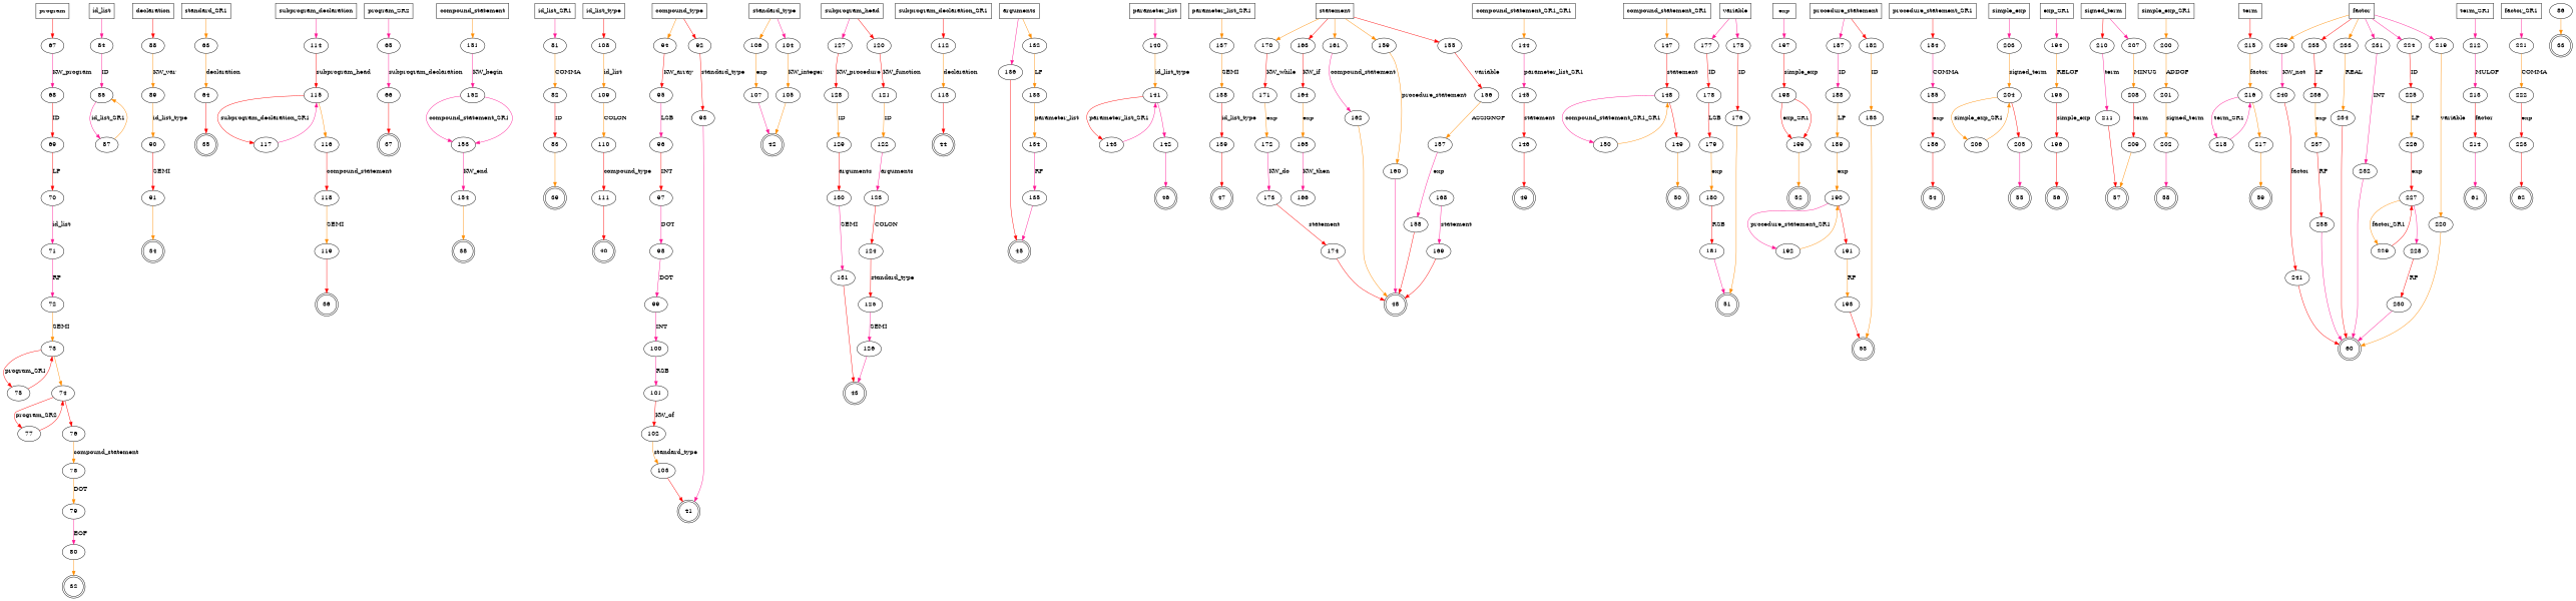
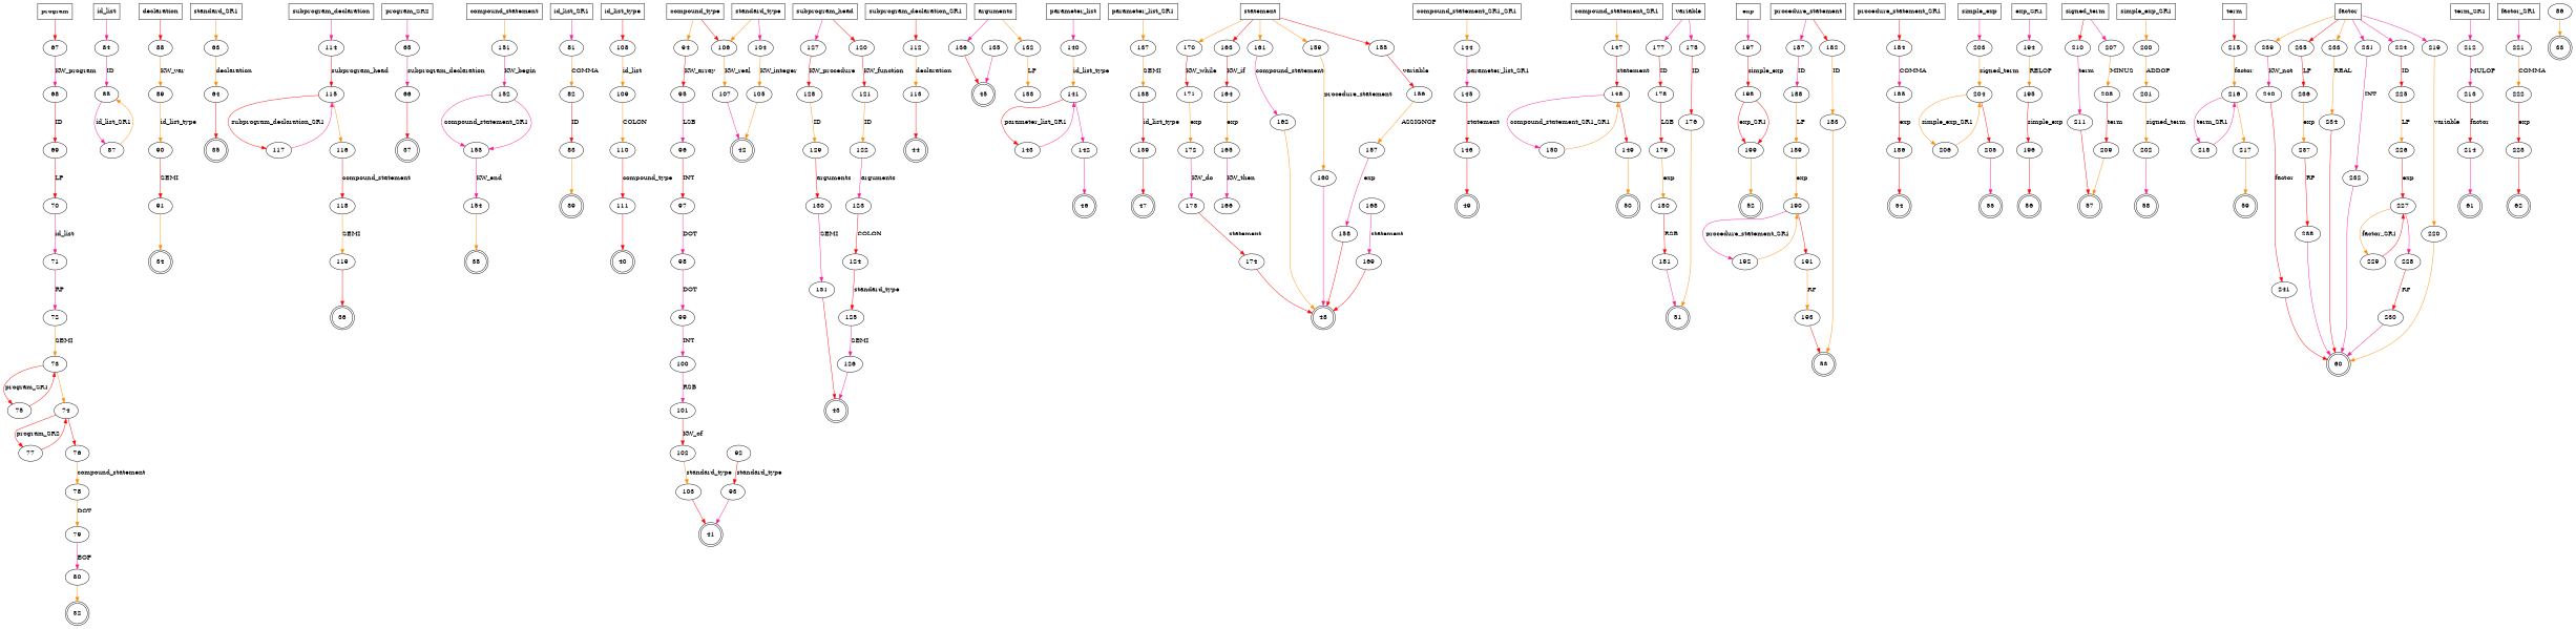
  digraph {
    rankdir=TB
    edge [color=red]
    n1 [label=program shape=box]
    67
    68
    n4 [label=id_list shape=box]
    84
    85
    n7 [label=declaration shape=box]
    88
    89
    n10 [label=standard_SR1 shape=box]
    63
    64
    n13 [label=subprogram_declaration shape=box]
    114
    115
    n16 [label=program_SR2 shape=box]
    65
    66
    n19 [label=compound_statement shape=box]
    151
    152
    n22 [label=id_list_SR1 shape=box]
    81
    82
    n25 [label=id_list_type shape=box]
    108
    109
    n28 [label=compound_type shape=box]
    94
    92
    95
    93
    n33 [label=standard_type shape=box]
    106
    104
    107
    105
    n38 [label=subprogram_head shape=box]
    127
    120
    128
    121
    n43 [label=subprogram_declaration_SR1 shape=box]
    112
    113
    n46 [label=arguments shape=box]
    136
    132
    45 [shape=doublecircle]
    133
    n51 [label=parameter_list shape=box]
    140
    141
    n54 [label=parameter_list_SR1 shape=box]
    137
    138
    n57 [label=statement shape=box]
    170
    163
    161
    159
    155
    171
    164
    162
    160
    156
    n68 [label=compound_statement_SR1_SR1 shape=box]
    144
    145
    n71 [label=compound_statement_SR1 shape=box]
    147
    148
    n74 [label=variable shape=box]
    177
    175
    178
    176
    n79 [label=exp shape=box]
    197
    198
    n82 [label=procedure_statement shape=box]
    187
    182
    188
    183
    n87 [label=procedure_statement_SR1 shape=box]
    184
    185
    n90 [label=simple_exp shape=box]
    203
    204
    n93 [label=exp_SR1 shape=box]
    194
    195
    n96 [label=signed_term shape=box]
    210
    207
    211
    208
    n101 [label=simple_exp_SR1 shape=box]
    200
    201
    n104 [label=term shape=box]
    215
    216
    n107 [label=factor shape=box]
    239
    235
    233
    231
    224
    219
    240
    236
    234
    232
    225
    220
    n120 [label=term_SR1 shape=box]
    212
    213
    n123 [label=factor_SR1 shape=box]
    221
    222
    62 [shape=doublecircle]
    61 [shape=doublecircle]
    60 [shape=doublecircle]
    59 [shape=doublecircle]
    58 [shape=doublecircle]
    57 [shape=doublecircle]
    56 [shape=doublecircle]
    55 [shape=doublecircle]
    54 [shape=doublecircle]
    53 [shape=doublecircle]
    52 [shape=doublecircle]
    51 [shape=doublecircle]
    50 [shape=doublecircle]
    49 [shape=doublecircle]
    48 [shape=doublecircle]
    47 [shape=doublecircle]
    46 [shape=doublecircle]
    44 [shape=doublecircle]
    43 [shape=doublecircle]
    42 [shape=doublecircle]
    41 [shape=doublecircle]
    40 [shape=doublecircle]
    39 [shape=doublecircle]
    38 [shape=doublecircle]
    37 [shape=doublecircle]
    36 [shape=doublecircle]
    35 [shape=doublecircle]
    34 [shape=doublecircle]
    33 [shape=doublecircle]
    32 [shape=doublecircle]
    69
    70
    71
    72
    73
    75
    74
    77
    76
    78
    79
    80
    87
    86
    90
    91
    117
    116
    118
    119
    153
    154
    83
    110
    111
    96
    97
    98
    99
    100
    101
    102
    103
    129
    130
    131
    122
    123
    124
    125
    126
-   134
    135
    143
    142
    139
    172
    173
    174
    165
    166
    168
    169
    157
    158
    146
    150
    149
    179
    180
    181
    199
    189
    190
    192
    191
    193
    186
    206
    205
    196
    209
    202
    218
    217
    241
    237
    238
    226
    227
    229
    228
    230
    214
    223
    n1 -> 67
    67 -> 68 [color=deeppink label=KW_program]
    68 -> 69 [label=ID]
    n4 -> 84 [color=deeppink]
    84 -> 85 [color=deeppink label=ID]
    85 -> 87 [color=deeppink label=id_list_SR1]
    n7 -> 88
    88 -> 89 [color=darkorange label=KW_var]
    89 -> 90 [color=darkorange label=id_list_type]
    n10 -> 63 [color=darkorange]
    63 -> 64 [color=darkorange label=declaration]
    64 -> 35
    n13 -> 114 [color=deeppink]
    114 -> 115 [label=subprogram_head]
    115 -> 117 [label=subprogram_declaration_SR1]
    115 -> 116 [color=darkorange]
    n16 -> 65 [color=deeppink]
    65 -> 66 [color=deeppink label=subprogram_declaration]
    66 -> 37
    n19 -> 151 [color=darkorange]
    151 -> 152 [color=deeppink label=KW_begin]
    152 -> 153 [color=deeppink label=compound_statement_SR1]
    152 -> 153 [color=deeppink]
    n22 -> 81 [color=deeppink]
    81 -> 82 [color=darkorange label=COMMA]
    82 -> 83 [label=ID]
    n25 -> 108
    108 -> 109 [color=darkorange label=id_list]
    109 -> 110 [color=darkorange label=COLON]
    n28 -> 94 [color=darkorange]
-   n28 -> 92
+   n28 -> 106
    94 -> 95 [label=KW_array]
    92 -> 93 [label=standard_type]
    95 -> 96 [color=deeppink label=LSB]
    93 -> 41 [color=deeppink]
    n33 -> 106 [color=darkorange]
    n33 -> 104 [color=deeppink]
-   106 -> 107 [color=darkorange label=exp]
+   106 -> 107 [color=darkorange label=KW_real]
    104 -> 105 [color=darkorange label=KW_integer]
    107 -> 42 [color=deeppink]
    105 -> 42 [color=darkorange]
    n38 -> 127 [color=deeppink]
    n38 -> 120
    127 -> 128 [label=KW_procedure]
    120 -> 121 [label=KW_function]
    128 -> 129 [color=darkorange label=ID]
    121 -> 122 [color=darkorange label=ID]
    n43 -> 112
    112 -> 113 [color=darkorange label=declaration]
    113 -> 44
    n46 -> 136 [color=deeppink]
    n46 -> 132 [color=darkorange]
    136 -> 45
    132 -> 133 [color=darkorange label=LP]
-   133 -> 134 [color=darkorange label=parameter_list]
    n51 -> 140 [color=deeppink]
    140 -> 141 [color=darkorange label=id_list_type]
    141 -> 143 [label=parameter_list_SR1]
    141 -> 142 [color=deeppink]
    n54 -> 137 [color=darkorange]
    137 -> 138 [color=darkorange label=SEMI]
    138 -> 139 [label=id_list_type]
    n57 -> 170 [color=darkorange]
    n57 -> 163
    n57 -> 161 [color=darkorange]
    n57 -> 159 [color=darkorange]
    n57 -> 155
    170 -> 171 [label=KW_while]
    163 -> 164 [label=KW_if]
    161 -> 162 [color=deeppink label=compound_statement]
    159 -> 160 [color=darkorange label=procedure_statement]
    155 -> 156 [label=variable]
    171 -> 172 [color=darkorange label=exp]
    164 -> 165 [color=darkorange label=exp]
    162 -> 48 [color=darkorange]
    160 -> 48 [color=deeppink]
    156 -> 157 [color=darkorange label=ASSIGNOP]
    n68 -> 144 [color=darkorange]
    144 -> 145 [color=deeppink label=parameter_list_SR1]
    145 -> 146 [label=statement]
    n71 -> 147 [color=darkorange]
    147 -> 148 [label=statement]
    148 -> 150 [color=deeppink label=compound_statement_SR1_SR1]
    148 -> 149
    n74 -> 177 [color=deeppink]
    n74 -> 175 [color=deeppink]
    177 -> 178 [label=ID]
    175 -> 176 [label=ID]
    178 -> 179 [label=LSB]
    176 -> 51 [color=darkorange]
    n79 -> 197 [color=deeppink]
    197 -> 198 [label=simple_exp]
    198 -> 199 [label=exp_SR1]
    198 -> 199
    n82 -> 187 [color=deeppink]
    n82 -> 182
    187 -> 188 [color=deeppink label=ID]
    182 -> 183 [color=darkorange label=ID]
    188 -> 189 [color=darkorange label=LP]
    183 -> 53 [color=darkorange]
    n87 -> 184
    184 -> 185 [color=deeppink label=COMMA]
    185 -> 186 [label=exp]
    n90 -> 203 [color=deeppink]
    203 -> 204 [color=darkorange label=signed_term]
    204 -> 206 [color=darkorange label=simple_exp_SR1]
    204 -> 205
    n93 -> 194 [color=deeppink]
    194 -> 195 [color=darkorange label=RELOP]
    195 -> 196 [label=simple_exp]
    n96 -> 210
    n96 -> 207 [color=deeppink]
    210 -> 211 [color=deeppink label=term]
    207 -> 208 [color=darkorange label=MINUS]
    211 -> 57
    208 -> 209 [label=term]
    n101 -> 200 [color=darkorange]
    200 -> 201 [color=darkorange label=ADDOP]
    201 -> 202 [color=darkorange label=signed_term]
    n104 -> 215
    215 -> 216 [color=darkorange label=factor]
    216 -> 218 [color=deeppink label=term_SR1]
    216 -> 217 [color=darkorange]
    n107 -> 239 [color=darkorange]
    n107 -> 235
    n107 -> 233 [color=darkorange]
    n107 -> 231 [color=deeppink]
    n107 -> 224 [color=deeppink]
    n107 -> 219 [color=deeppink]
    239 -> 240 [color=deeppink label=KW_not]
    235 -> 236 [label=LP]
    233 -> 234 [color=darkorange label=REAL]
    231 -> 232 [color=deeppink label=INT]
    224 -> 225 [label=ID]
    219 -> 220 [color=darkorange label=variable]
    240 -> 241 [label=factor]
    236 -> 237 [color=darkorange label=exp]
    234 -> 60
    232 -> 60 [color=deeppink]
    225 -> 226 [color=darkorange label=LP]
    220 -> 60 [color=darkorange]
    n120 -> 212 [color=deeppink]
    212 -> 213 [color=deeppink label=MULOP]
    213 -> 214 [label=factor]
    n123 -> 221 [color=deeppink]
    221 -> 222 [color=darkorange label=COMMA]
    222 -> 223 [label=exp]
    69 -> 70 [label=LP]
    70 -> 71 [color=deeppink label=id_list]
    71 -> 72 [color=deeppink label=RP]
    72 -> 73 [color=darkorange label=SEMI]
    73 -> 75 [label=program_SR1]
    73 -> 74 [color=darkorange]
    75 -> 73
    74 -> 77 [label=program_SR2]
    74 -> 76
    77 -> 74
    76 -> 78 [color=darkorange label=compound_statement]
    78 -> 79 [color=darkorange label=DOT]
    79 -> 80 [color=deeppink label=EOF]
    80 -> 32 [color=darkorange]
    87 -> 85 [color=darkorange]
    86 -> 33 [color=darkorange]
    90 -> 91 [label=SEMI]
    91 -> 34 [color=darkorange]
    117 -> 115 [color=deeppink]
    116 -> 118 [label=compound_statement]
    118 -> 119 [color=darkorange label=SEMI]
    119 -> 36
    153 -> 154 [color=deeppink label=KW_end]
    154 -> 38 [color=darkorange]
    83 -> 39 [color=darkorange]
    110 -> 111 [label=compound_type]
    111 -> 40
    96 -> 97 [label=INT]
    97 -> 98 [color=deeppink label=DOT]
    98 -> 99 [color=deeppink label=DOT]
    99 -> 100 [color=deeppink label=INT]
    100 -> 101 [color=deeppink label=RSB]
    101 -> 102 [label=KW_of]
    102 -> 103 [color=darkorange label=standard_type]
    103 -> 41
    129 -> 130 [label=arguments]
    130 -> 131 [color=deeppink label=SEMI]
    131 -> 43
    122 -> 123 [color=deeppink label=arguments]
    123 -> 124 [label=COLON]
    124 -> 125 [label=standard_type]
    125 -> 126 [color=deeppink label=SEMI]
    126 -> 43 [color=deeppink]
-   134 -> 135 [color=deeppink label=RP]
    135 -> 45 [color=deeppink]
    143 -> 141 [color=deeppink]
    142 -> 46 [color=deeppink]
    139 -> 47
    172 -> 173 [color=deeppink label=KW_do]
    173 -> 174 [label=statement]
    174 -> 48
    165 -> 166 [color=deeppink label=KW_then]
    168 -> 169 [color=deeppink label=statement]
    169 -> 48
    157 -> 158 [color=deeppink label=exp]
    158 -> 48
    146 -> 49
    150 -> 148 [color=darkorange]
    149 -> 50 [color=darkorange]
    179 -> 180 [color=darkorange label=exp]
    180 -> 181 [label=RSB]
    181 -> 51 [color=deeppink]
    199 -> 52 [color=darkorange]
    189 -> 190 [color=darkorange label=exp]
    190 -> 192 [color=deeppink label=procedure_statement_SR1]
    190 -> 191
    192 -> 190 [color=darkorange]
    191 -> 193 [color=darkorange label=RP]
    193 -> 53
    186 -> 54
    206 -> 204 [color=darkorange]
    205 -> 55 [color=deeppink]
    196 -> 56
    209 -> 57 [color=darkorange]
    202 -> 58 [color=deeppink]
    218 -> 216 [color=deeppink]
    217 -> 59 [color=darkorange]
    241 -> 60
    237 -> 238 [label=RP]
    238 -> 60 [color=deeppink]
    226 -> 227 [label=exp]
    227 -> 229 [color=darkorange label=factor_SR1]
    227 -> 228 [color=deeppink]
    229 -> 227
    228 -> 230 [label=RP]
    230 -> 60 [color=deeppink]
    214 -> 61 [color=deeppink]
    223 -> 62
  }
